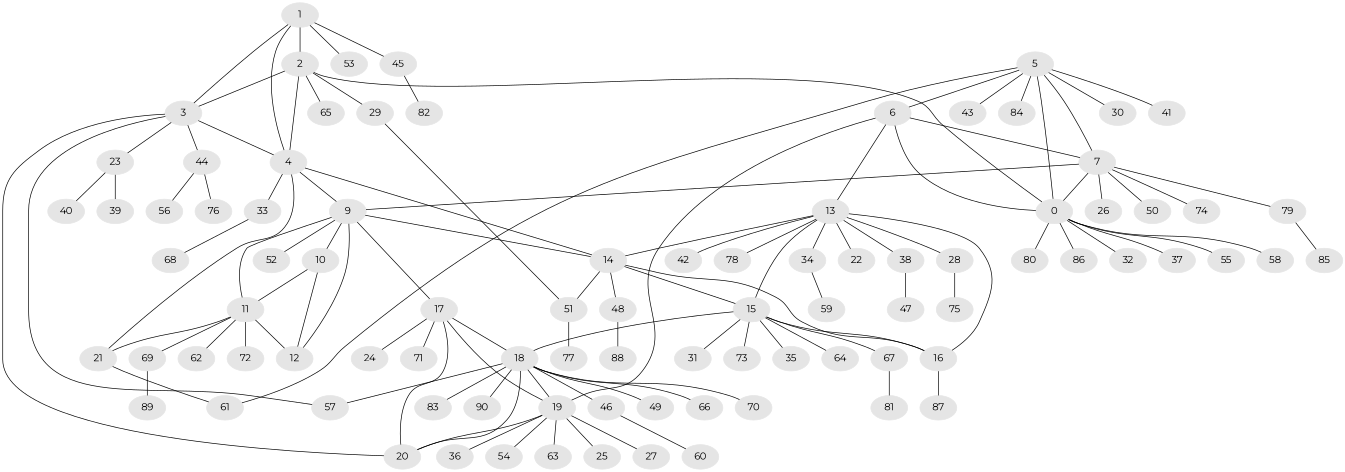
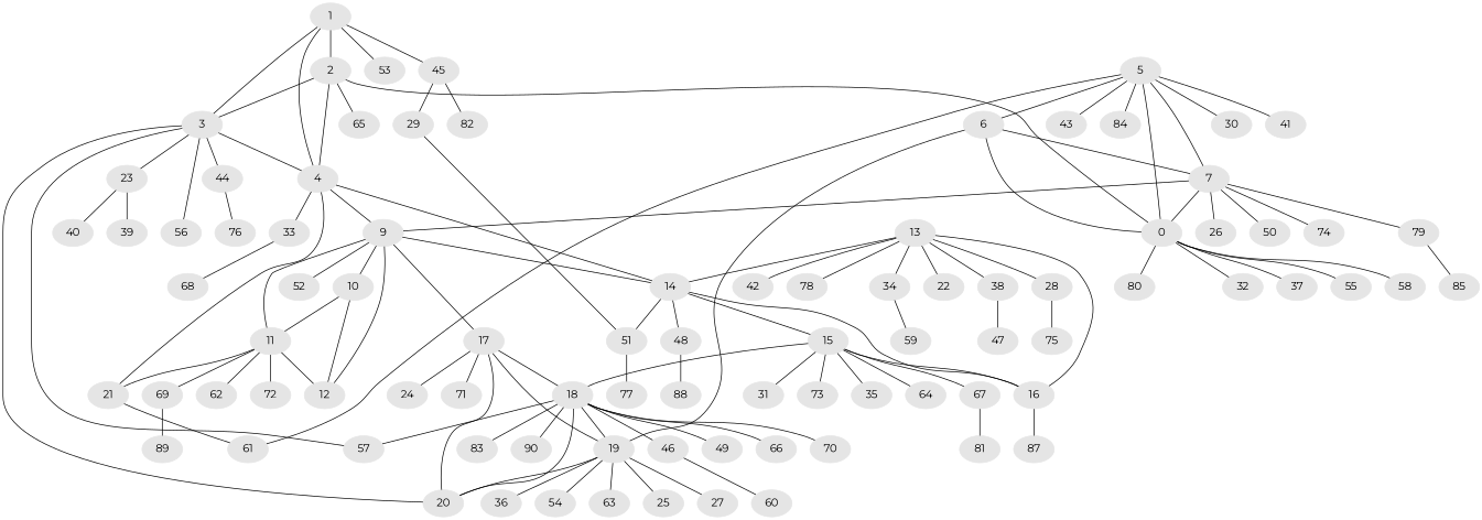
  graph {
    fontname=Montserrat
    node [color=gray90 fontname=Montserrat style=filled]
    edge [fontname=Montserrat]
    1
    2
    3
    4
    45
    53
    n7 [label=0]
    29
    65
    20
    23
    44
    57
    9
    14
    21
    33
    82
    32
    37
    55
    58
    80
-   86
    51
    39
    40
    56
    76
    10
    11
    12
    17
    52
    15
    16
    48
    61
    68
    5
    6
    7
    30
    41
    43
    84
    13
    19
    26
    50
    74
    79
    22
    28
    34
    38
    42
    78
    25
    27
    36
    54
    63
    85
    62
    69
    72
    18
    24
    71
    89
    31
    35
    64
    67
    73
    87
    75
    59
    47
    88
    77
    46
    49
    66
    70
    83
    90
    81
    60
    1 -- 2
    1 -- 3
    1 -- 4
    1 -- 45
    1 -- 53
    2 -- 3
    2 -- 4
    2 -- n7
-   2 -- 29
+   45 -- 29
    2 -- 65
    3 -- 4
    3 -- 20
    3 -- 23
    3 -- 44
    3 -- 57
    4 -- 9
    4 -- 14
    4 -- 21
    4 -- 33
    45 -- 82
    n7 -- 32
    n7 -- 37
    n7 -- 55
    n7 -- 58
    n7 -- 80
-   n7 -- 86
    29 -- 51
    23 -- 39
    23 -- 40
-   44 -- 56
+   3 -- 56
    44 -- 76
    9 -- 14
    9 -- 10
    9 -- 11
    9 -- 12
    9 -- 17
    9 -- 52
    14 -- 51
    14 -- 15
    14 -- 16
    14 -- 48
    21 -- 61
    33 -- 68
    51 -- 77
    10 -- 11
    10 -- 12
    11 -- 21
    11 -- 12
    11 -- 62
    11 -- 69
    11 -- 72
    17 -- 20
    17 -- 19
    17 -- 18
    17 -- 24
    17 -- 71
    15 -- 16
    15 -- 18
    15 -- 31
    15 -- 35
    15 -- 64
    15 -- 67
    15 -- 73
    16 -- 87
    48 -- 88
    5 -- n7
    5 -- 61
    5 -- 6
    5 -- 7
    5 -- 30
    5 -- 41
    5 -- 43
    5 -- 84
    6 -- n7
    6 -- 7
-   6 -- 13
    6 -- 19
    7 -- n7
    7 -- 9
    7 -- 26
    7 -- 50
    7 -- 74
    7 -- 79
    13 -- 14
-   13 -- 15
    13 -- 16
    13 -- 22
    13 -- 28
    13 -- 34
    13 -- 38
    13 -- 42
    13 -- 78
    19 -- 20
    19 -- 25
    19 -- 27
    19 -- 36
    19 -- 54
    19 -- 63
    79 -- 85
    28 -- 75
    34 -- 59
    38 -- 47
    69 -- 89
    18 -- 20
    18 -- 57
    18 -- 19
    18 -- 46
    18 -- 49
    18 -- 66
    18 -- 70
    18 -- 83
    18 -- 90
    67 -- 81
    46 -- 60
  }
